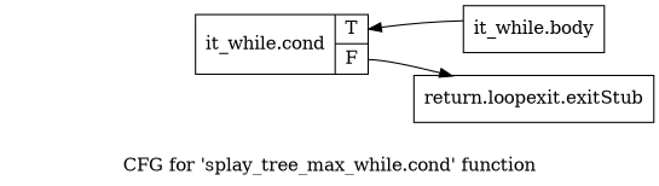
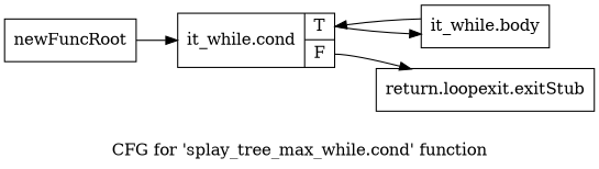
  digraph {
    label="CFG for 'splay_tree_max_while.cond' function"
    rankdir=LR
    node [shape=record]
+   n1 [label="{newFuncRoot}"]
    n2 [label="{it_while.cond|{<s0>T|<s1>F}}"]
    n3 [label="{return.loopexit.exitStub}"]
    n4 [label="{it_while.body}"]
+   n1 -> n2
    n2 -> n3 [tailport=s1]
+   n2 -> n4 [tailport=s0]
    n4 -> n2
  }
